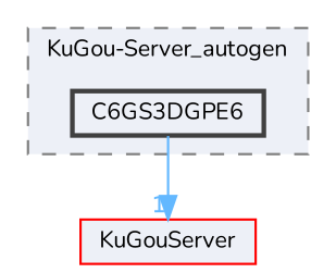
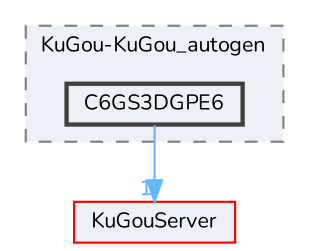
  digraph {
    compound=true
    fontname=Nunito
    node [fillcolor="#edf0f7" fontname=Nunito fontsize=10 shape=box]
    n1 [color=grey25 height=0.2 label=C6GS3DGPE6 style="filled,bold" width=0.4]
    n2 [color=red height=0.2 label=KuGouServer style=filled width=0.4]
    subgraph cluster_1 {
      bgcolor="#edf0f7"
      fontsize=10
-     label="KuGou-Server_autogen"
+     label="KuGou-KuGou_autogen"
      pencolor=grey50
      style="filled,dashed"
      n1
    }
    n1 -> n2 [color=steelblue1 fontcolor=steelblue1 fontname=Nunito fontsize=10 headlabel=1 labeldistance=1.5 labelfontname=Helvetica labelfontsize=10]
  }
